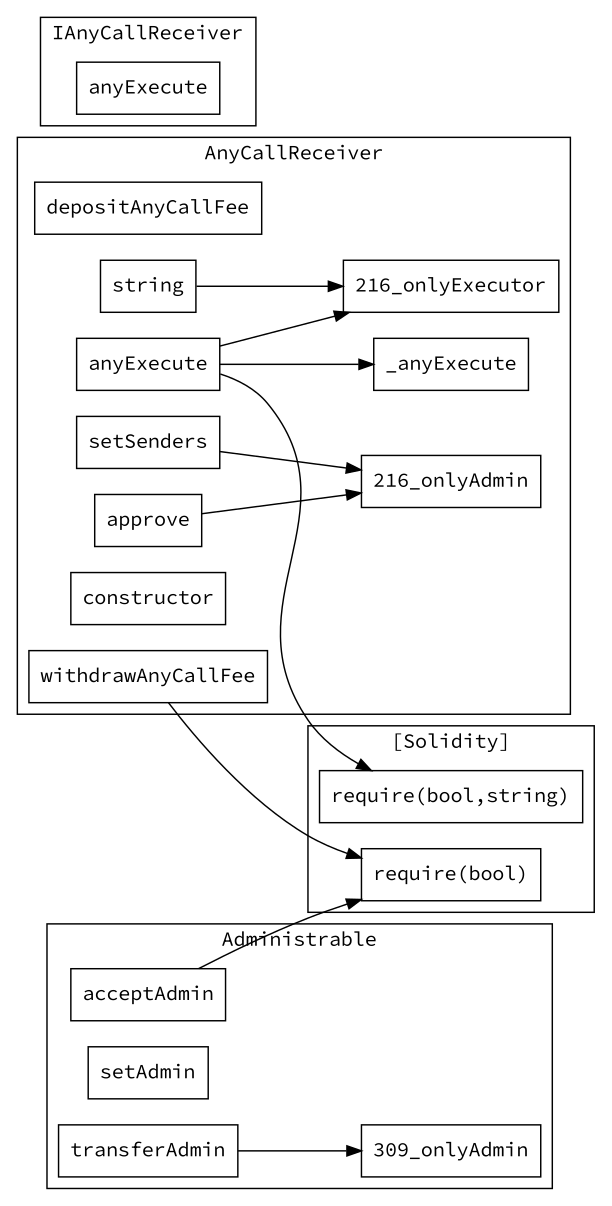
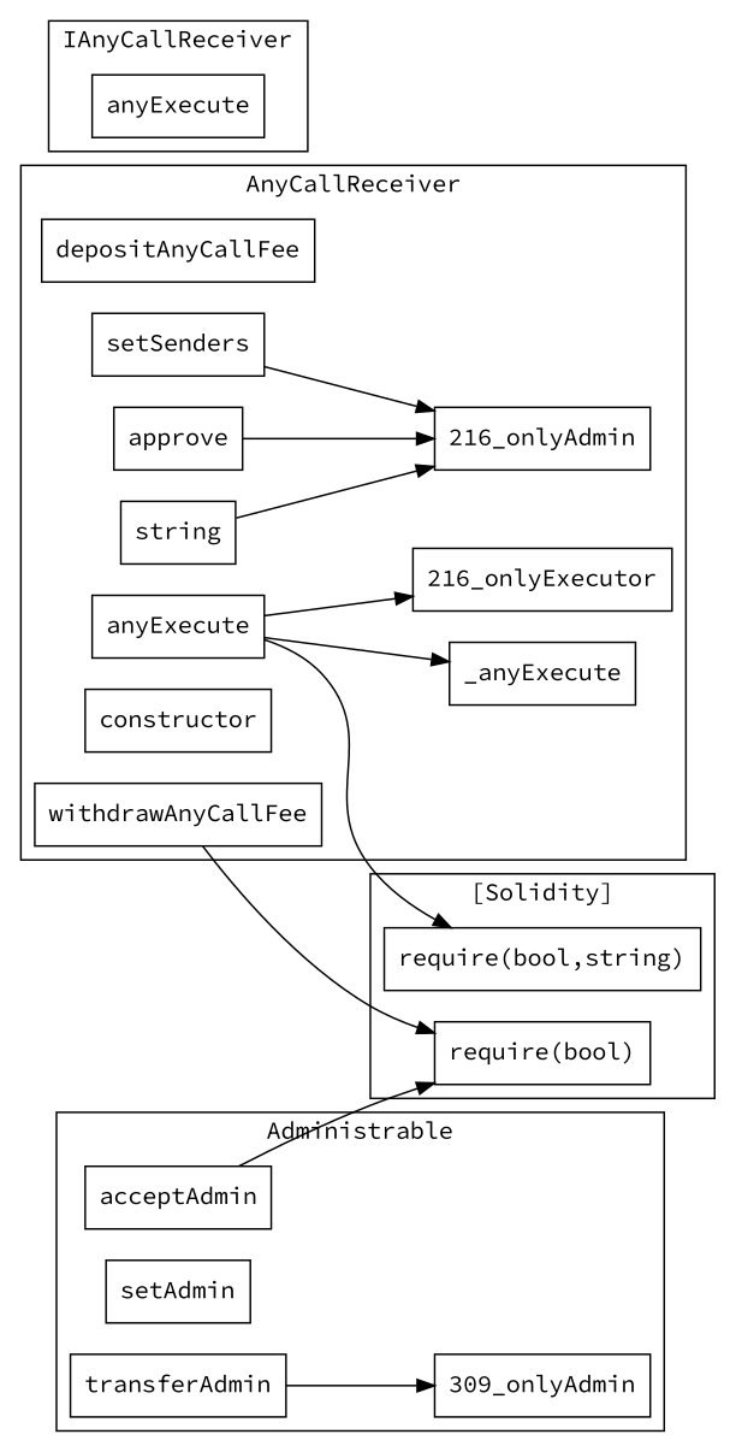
  strict digraph {
    fontname="Source Code Pro"
    rankdir=LR
    node [fontname="Source Code Pro" shape=box]
    edge [fontname="Source Code Pro"]
    n1 [label=depositAnyCallFee]
    n2 [label=_anyExecute]
    n3 [label=approve]
    "216_onlyAdmin"
    n5 [label=string]
    n6 [label=anyExecute]
    "216_onlyExecutor"
    n8 [label=withdrawAnyCallFee]
    n9 [label=constructor]
    n10 [label=setSenders]
    n11 [label=acceptAdmin]
    n12 [label=setAdmin]
    n13 [label=transferAdmin]
    "309_onlyAdmin"
    n15 [label=anyExecute]
    "require(bool,string)"
    "require(bool)"
    subgraph cluster_1 {
      label=AnyCallReceiver
      n1
      n2
      n3
      "216_onlyAdmin"
      n5
      n6
      "216_onlyExecutor"
      n8
      n9
      n10
    }
    subgraph cluster_2 {
      label=Administrable
      n11
      n12
      n13
      "309_onlyAdmin"
    }
    subgraph cluster_3 {
      label=IAnyCallReceiver
      n15
    }
    subgraph cluster_4 {
      label="[Solidity]"
      "require(bool,string)"
      "require(bool)"
    }
    n3 -> "216_onlyAdmin"
-   n5 -> "216_onlyExecutor"
+   n5 -> "216_onlyAdmin"
    n6 -> n2
    n6 -> "216_onlyExecutor"
    n6 -> "require(bool,string)"
    n8 -> "require(bool)"
    n10 -> "216_onlyAdmin"
    n11 -> "require(bool)"
    n13 -> "309_onlyAdmin"
  }
